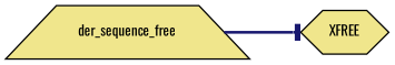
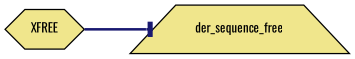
  digraph {
    rankdir=LR
    fontname=Oswald
    node [color=black fillcolor=khaki fontname=Oswald fontsize=10 style=filled]
    n1 [fontcolor=black height=0.2 label=der_sequence_free shape=trapezium width=0.4]
    n2 [height=0.2 label=XFREE shape=hexagon width=0.4]
-   n1 -> n2 [color=midnightblue fontname=Oswald fontsize=10 labelfontname=Helvetica labelfontsize=10 style=bold arrowhead=tee]
+   n2 -> n1 [color=midnightblue fontname=Oswald fontsize=10 labelfontname=Helvetica labelfontsize=10 style=bold arrowhead=tee]
  }
